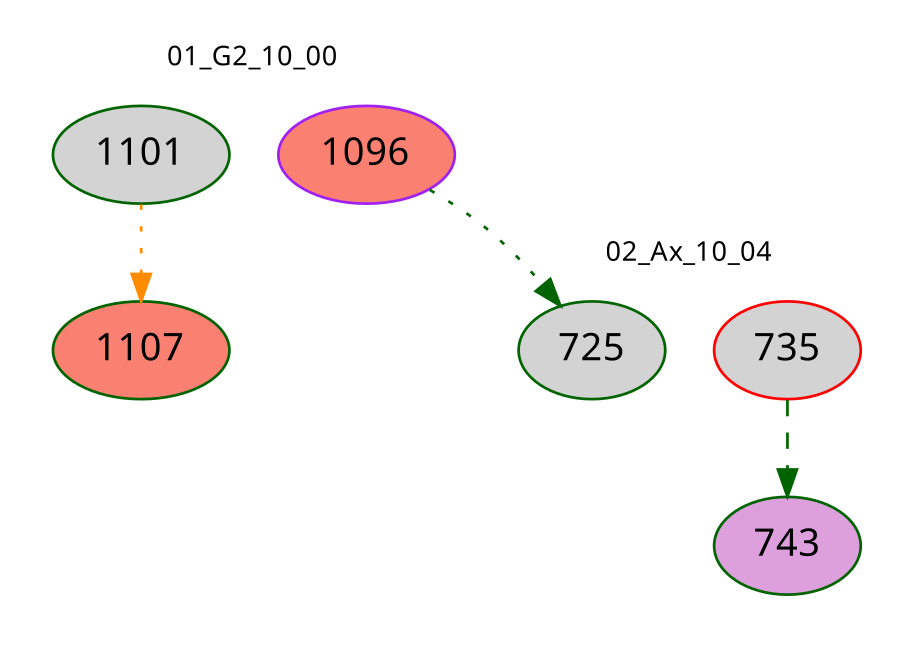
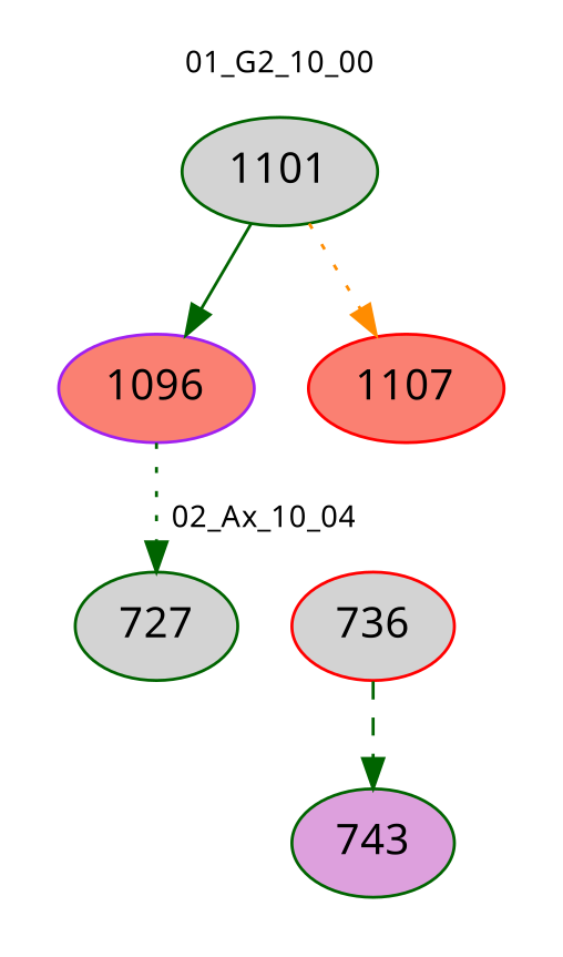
  digraph {
    fontname="Noto Sans"
    node [color=darkgreen fillcolor=lightgrey fontname="Noto Sans" style=filled]
    edge [color=darkgreen fontname="Noto Sans" style=dotted]
-   n1 [color=red label=735]
-   n2 [label=725]
+   n1 [color=red label=736]
+   n2 [label=727]
    n3 [fillcolor=plum label=743]
    n4 [label=1101]
    n5 [color=purple fillcolor=salmon label=1096]
-   n6 [fillcolor=salmon label=1107]
+   n6 [color=red fillcolor=salmon label=1107]
    subgraph cluster_1 {
      color=white
      fontsize=10
      label="02_Ax_10_04"
      n1
      n2
      n3
    }
    subgraph cluster_2 {
      color=white
      fontsize=10
      label="01_G2_10_00"
      n4
      n5
      n6
    }
    n1 -> n3 [style=dashed]
+   n4 -> n5 [style=solid]
    n4 -> n6 [color=darkorange]
    n5 -> n2
  }
